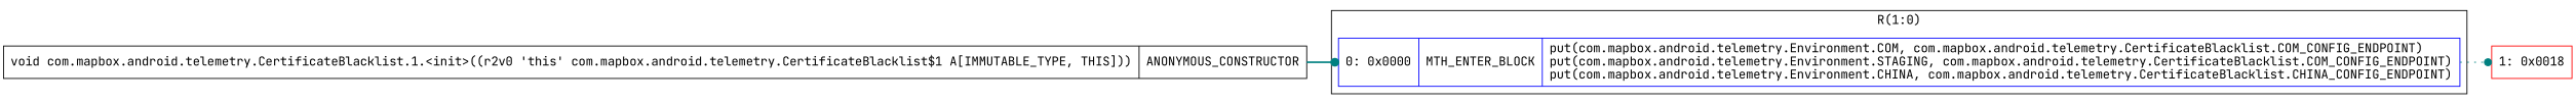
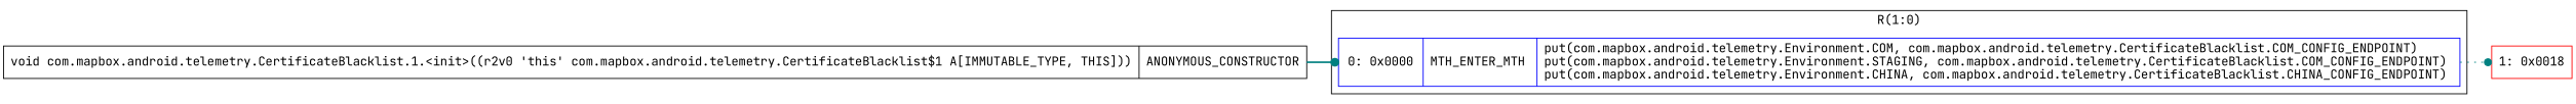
  digraph {
    rankdir=LR
    fontname="JetBrains Mono"
    node [shape=record fontname="JetBrains Mono"]
    edge [color=teal arrowhead=dot fontname="JetBrains Mono"]
-   n1 [color=blue label="{0\:\ 0x0000|MTH_ENTER_BLOCK\l|put(com.mapbox.android.telemetry.Environment.COM, com.mapbox.android.telemetry.CertificateBlacklist.COM_CONFIG_ENDPOINT)\lput(com.mapbox.android.telemetry.Environment.STAGING, com.mapbox.android.telemetry.CertificateBlacklist.COM_CONFIG_ENDPOINT)\lput(com.mapbox.android.telemetry.Environment.CHINA, com.mapbox.android.telemetry.CertificateBlacklist.CHINA_CONFIG_ENDPOINT)\l}"]
+   n1 [color=blue label="{0\:\ 0x0000|MTH_ENTER_MTH\l|put(com.mapbox.android.telemetry.Environment.COM, com.mapbox.android.telemetry.CertificateBlacklist.COM_CONFIG_ENDPOINT)\lput(com.mapbox.android.telemetry.Environment.STAGING, com.mapbox.android.telemetry.CertificateBlacklist.COM_CONFIG_ENDPOINT)\lput(com.mapbox.android.telemetry.Environment.CHINA, com.mapbox.android.telemetry.CertificateBlacklist.CHINA_CONFIG_ENDPOINT)\l}"]
    n2 [color=red label="{1\:\ 0x0018}"]
    n3 [label="{void com.mapbox.android.telemetry.CertificateBlacklist.1.\<init\>((r2v0 'this' com.mapbox.android.telemetry.CertificateBlacklist$1 A[IMMUTABLE_TYPE, THIS]))  | ANONYMOUS_CONSTRUCTOR\l}"]
    subgraph cluster_1 {
      label="R(1:0)"
      n1
    }
    n1 -> n2 [style=dotted]
    n3 -> n1 [style=bold]
  }
